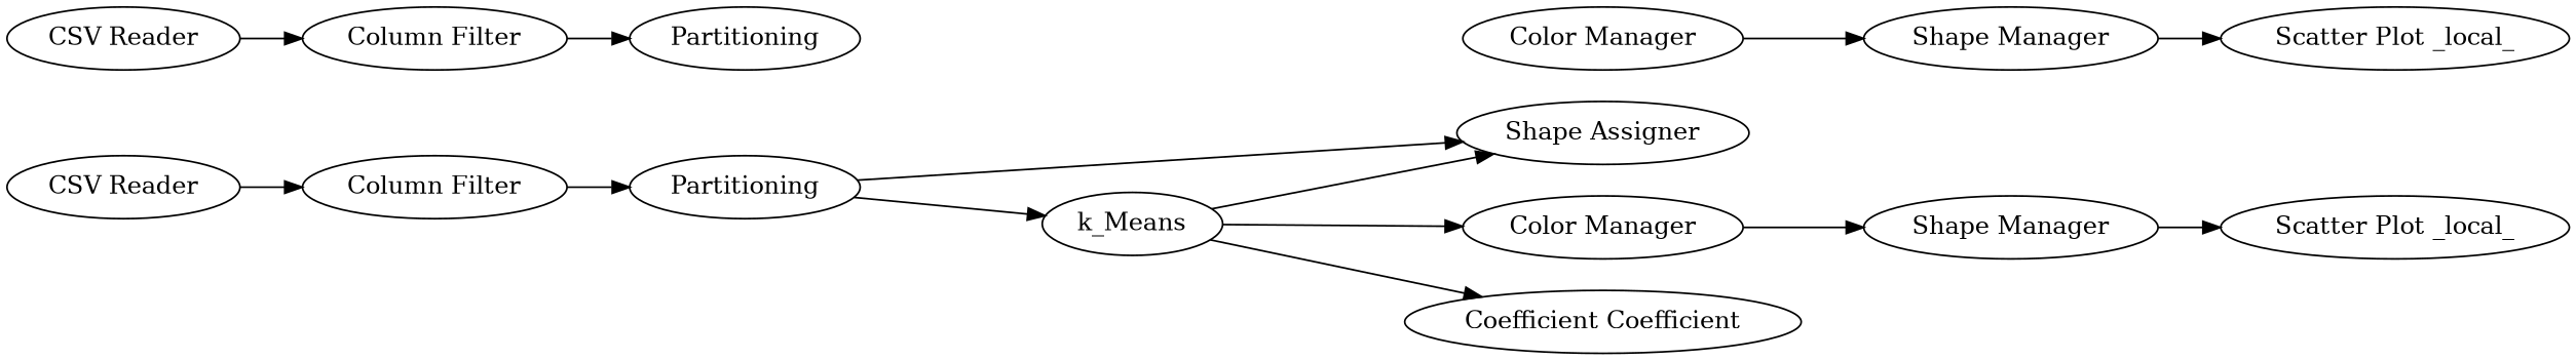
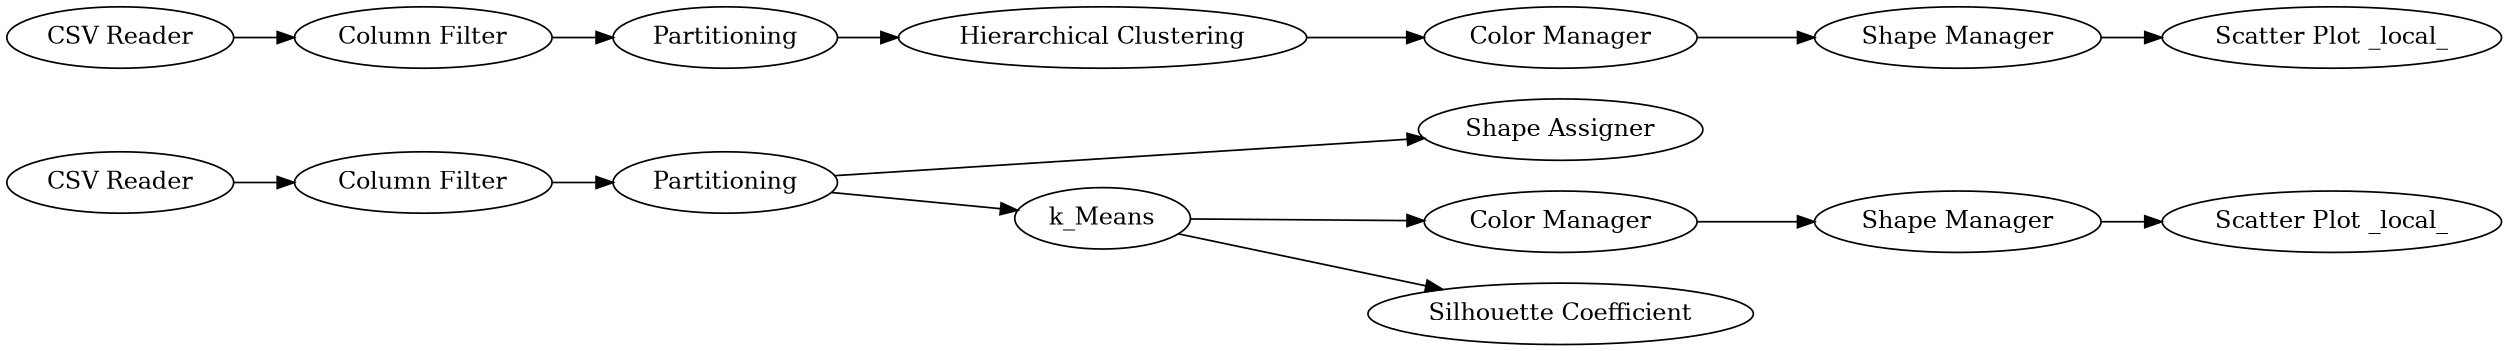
  digraph {
    rankdir=LR
    n1 [label="CSV Reader"]
    n2 [label="Column Filter"]
    n3 [label=Partitioning]
    n4 [label=k_Means]
    n5 [label="Shape Assigner"]
    n6 [label="Color Manager"]
-   n7 [label="Coefficient Coefficient"]
+   n7 [label="Silhouette Coefficient"]
    n8 [label="Scatter Plot _local_"]
    n9 [label="Shape Manager"]
    n10 [label="CSV Reader"]
    n11 [label="Column Filter"]
    n12 [label=Partitioning]
+   n13 [label="Hierarchical Clustering"]
    n14 [label="Color Manager"]
    n15 [label="Shape Manager"]
    n16 [label="Scatter Plot _local_"]
    n1 -> n2
    n2 -> n3
    n3 -> n4
    n3 -> n5
-   n4 -> n5
    n4 -> n6
    n4 -> n7
    n6 -> n9
    n9 -> n8
    n10 -> n11
    n11 -> n12
+   n12 -> n13
+   n13 -> n14
    n14 -> n15
    n15 -> n16
  }
